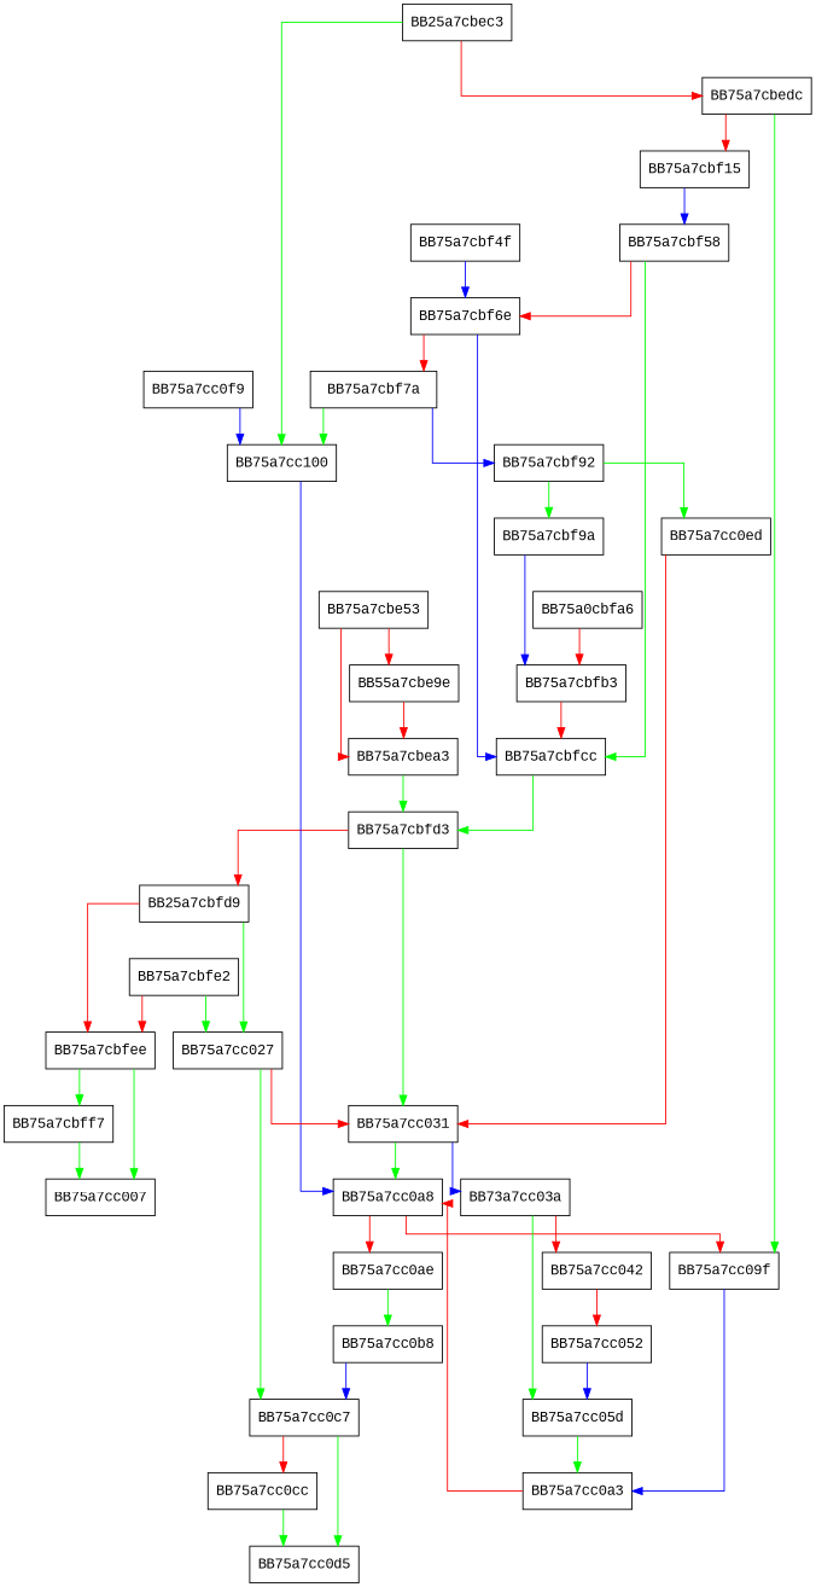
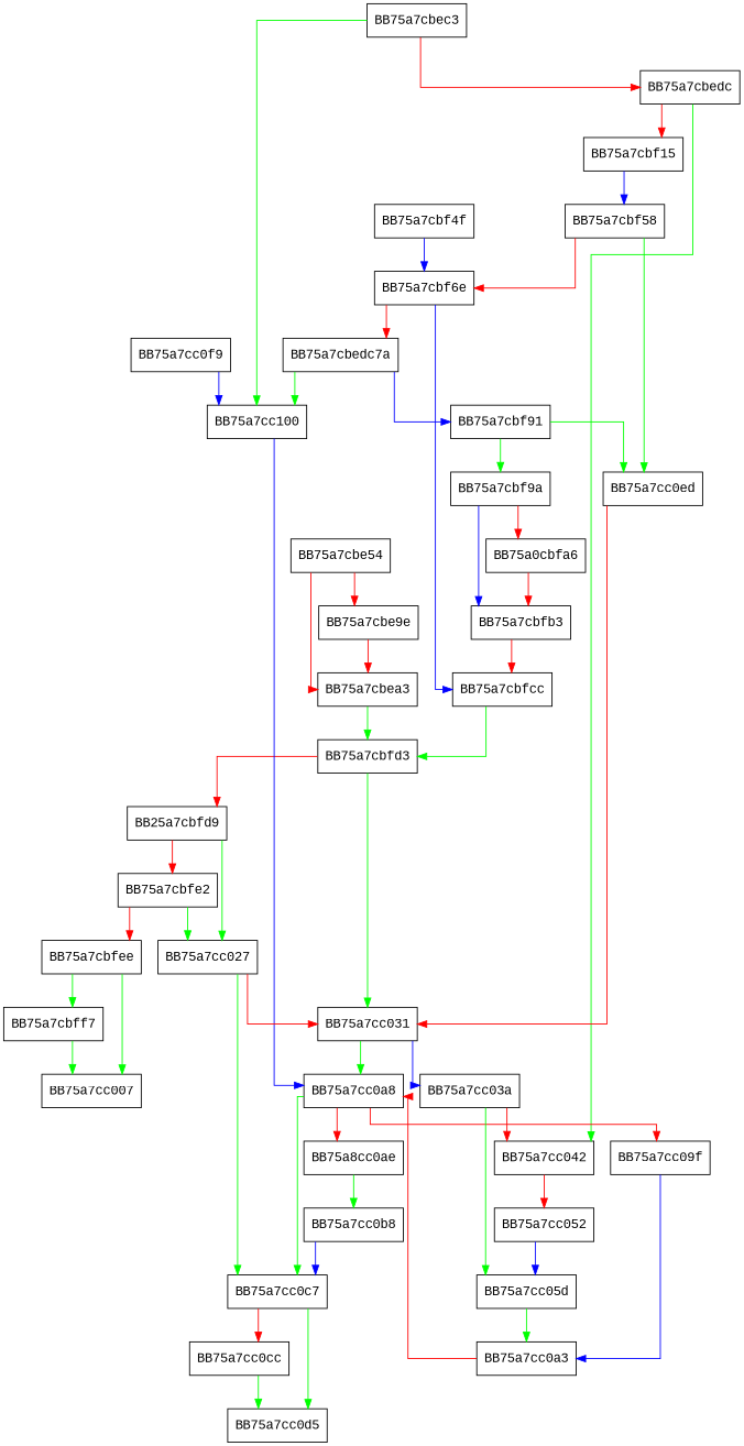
  digraph {
    fontname="Liberation Mono"
    splines=ortho
    node [fontname="Liberation Mono" shape=box]
    edge [color=green fontname="Liberation Mono"]
-   BB75a7cbe54 [label=BB75a7cbe53]
+   BB75a7cbe54
    BB75a7cbea3
-   BB75a7cbe9e [label=BB55a7cbe9e]
+   BB75a7cbe9e
    BB75a7cbfd3
    BB75a7cc031
    n6 [label=BB25a7cbfd9]
-   BB75a7cbec3 [label=BB25a7cbec3]
+   BB75a7cbec3
    BB75a7cc100
    BB75a7cbedc
    BB75a7cc0a8
-   BB75a7cc03a [label=BB73a7cc03a]
+   BB75a7cc03a
    BB75a7cc027
    BB75a7cbfe2
    BB75a7cc09f
    BB75a7cbf15
    BB75a7cc0c7
-   BB75a7cc0ae
+   BB75a7cc0ae [label=BB75a8cc0ae]
    BB75a7cc0a3
    BB75a7cbf58
    BB75a7cbf6e
    BB75a7cbfcc
-   BB75a7cbf7a
+   BB75a7cbf7a [label=BB75a7cbedc7a]
    BB75a7cbf4f
-   BB75a7cbf91 [label=BB75a7cbf92]
+   BB75a7cbf91
    BB75a7cc0f9
    BB75a7cc0ed
    BB75a7cbf9a
    BB75a7cbfb3
    n29 [label=BB75a0cbfa6]
    BB75a7cc05d
    BB75a7cc042
    BB75a7cbfee
    BB75a7cc0d5
    BB75a7cc0cc
    BB75a7cc007
    BB75a7cbff7
    BB75a7cc0b8
    BB75a7cc052
    BB75a7cbe54 -> BB75a7cbea3 [color=red]
    BB75a7cbe54 -> BB75a7cbe9e [color=red]
    BB75a7cbea3 -> BB75a7cbfd3
    BB75a7cbe9e -> BB75a7cbea3 [color=red]
    BB75a7cbfd3 -> BB75a7cc031
    BB75a7cbfd3 -> n6 [color=red]
    BB75a7cc031 -> BB75a7cc0a8
    BB75a7cc031 -> BB75a7cc03a [color=blue]
    n6 -> BB75a7cc027
-   n6 -> BB75a7cbfee [color=red]
+   n6 -> BB75a7cbfe2 [color=red]
    BB75a7cbec3 -> BB75a7cc100
    BB75a7cbec3 -> BB75a7cbedc [color=red]
    BB75a7cc100 -> BB75a7cc0a8 [color=blue]
-   BB75a7cbedc -> BB75a7cc09f
+   BB75a7cbedc -> BB75a7cc042
    BB75a7cbedc -> BB75a7cbf15 [color=red]
    BB75a7cc0a8 -> BB75a7cc09f [color=red]
+   BB75a7cc0a8 -> BB75a7cc0c7
    BB75a7cc0a8 -> BB75a7cc0ae [color=red]
    BB75a7cc03a -> BB75a7cc05d
    BB75a7cc03a -> BB75a7cc042 [color=red]
    BB75a7cc027 -> BB75a7cc031 [color=red]
    BB75a7cc027 -> BB75a7cc0c7
    BB75a7cbfe2 -> BB75a7cc027
    BB75a7cbfe2 -> BB75a7cbfee [color=red]
    BB75a7cc09f -> BB75a7cc0a3 [color=blue]
    BB75a7cbf15 -> BB75a7cbf58 [color=blue]
    BB75a7cc0c7 -> BB75a7cc0d5
    BB75a7cc0c7 -> BB75a7cc0cc [color=red]
    BB75a7cc0ae -> BB75a7cc0b8
    BB75a7cc0a3 -> BB75a7cc0a8 [color=red]
    BB75a7cbf58 -> BB75a7cbf6e [color=red]
-   BB75a7cbf58 -> BB75a7cbfcc
+   BB75a7cbf58 -> BB75a7cc0ed
    BB75a7cbf6e -> BB75a7cbfcc [color=blue]
    BB75a7cbf6e -> BB75a7cbf7a [color=red]
    BB75a7cbfcc -> BB75a7cbfd3
    BB75a7cbf7a -> BB75a7cc100
    BB75a7cbf7a -> BB75a7cbf91 [color=blue]
    BB75a7cbf4f -> BB75a7cbf6e [color=blue]
    BB75a7cbf91 -> BB75a7cc0ed
    BB75a7cbf91 -> BB75a7cbf9a
    BB75a7cc0f9 -> BB75a7cc100 [color=blue]
    BB75a7cc0ed -> BB75a7cc031 [color=red]
    BB75a7cbf9a -> BB75a7cbfb3 [color=blue]
+   BB75a7cbf9a -> n29 [color=red]
    BB75a7cbfb3 -> BB75a7cbfcc [color=red]
    n29 -> BB75a7cbfb3 [color=red]
    BB75a7cc05d -> BB75a7cc0a3
    BB75a7cc042 -> BB75a7cc052 [color=red]
    BB75a7cbfee -> BB75a7cc007
    BB75a7cbfee -> BB75a7cbff7
    BB75a7cc0cc -> BB75a7cc0d5
    BB75a7cbff7 -> BB75a7cc007
    BB75a7cc0b8 -> BB75a7cc0c7 [color=blue]
    BB75a7cc052 -> BB75a7cc05d [color=blue]
  }
